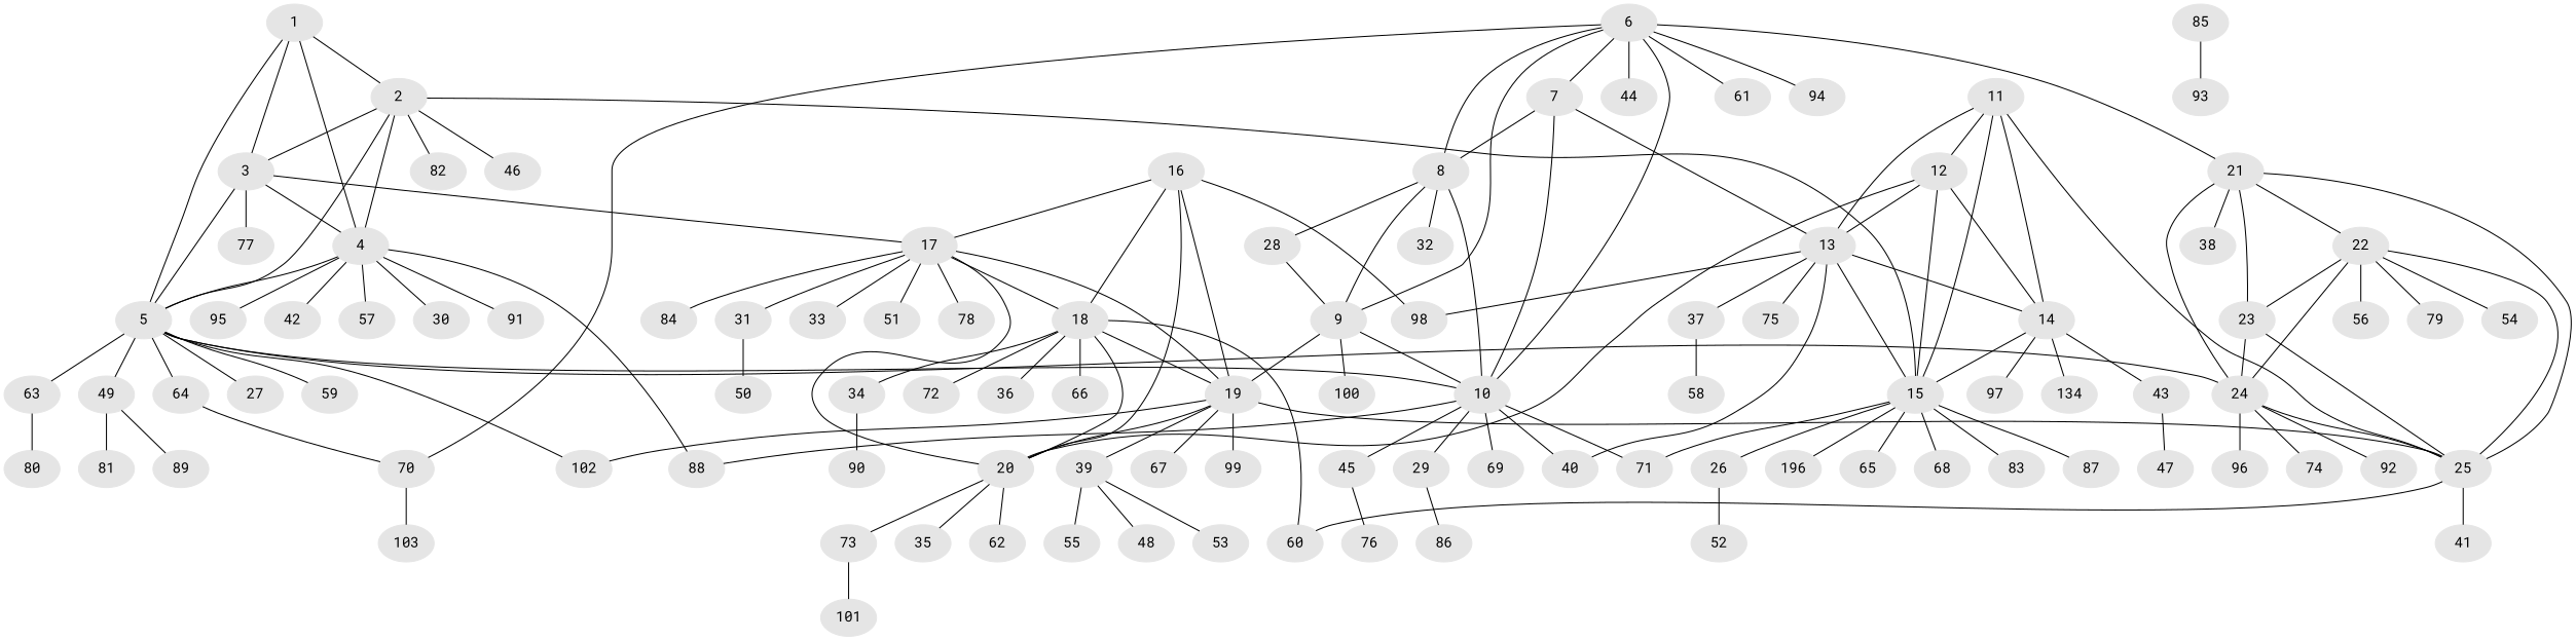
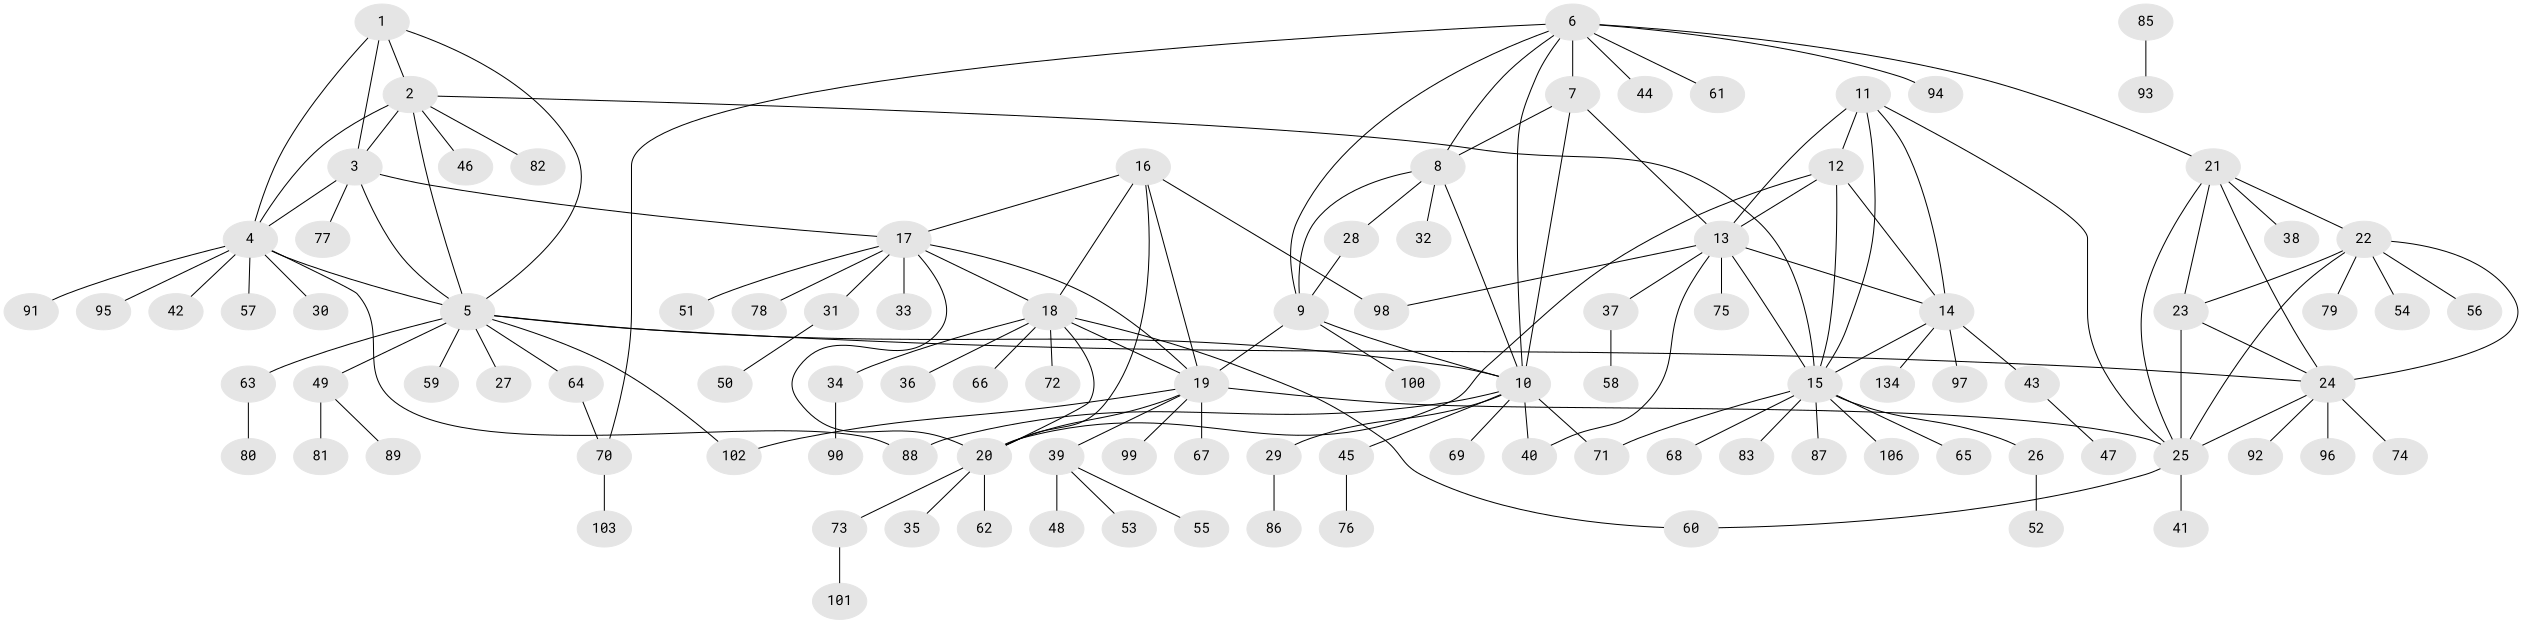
  graph {
    fontname="Roboto Mono"
    node [color=gray90 fontname="Roboto Mono" style=filled]
    edge [fontname="Roboto Mono"]
    1
    2
    3
    4
    5
    15
    46
    82
    17
    77
    30
    42
    57
    88
    91
    95
    10
    24
    27
    49
    59
    63
    64
    102
    71
    26
    65
    68
    83
    87
-   106 [label=196]
+   106
    19
    20
    18
    31
    33
    51
    78
-   84
    29
    40
    45
    69
    25
    74
    92
    96
    81
    89
    80
    70
    6
    7
    8
    9
    21
    44
    61
    94
    13
    28
    32
    100
    22
    23
    38
    103
    14
    37
    75
    98
    39
    67
    99
    86
    76
    11
    12
    43
    97
    n81 [label=134]
    60
    41
    35
    62
    73
    58
    47
    52
    16
    34
    36
    66
    72
    50
    90
    48
    53
    55
    101
    54
    56
    79
    85
    93
    1 -- 2
    1 -- 3
    1 -- 4
    1 -- 5
    2 -- 3
    2 -- 4
    2 -- 5
    2 -- 15
    2 -- 46
    2 -- 82
    3 -- 4
    3 -- 5
    3 -- 17
    3 -- 77
    4 -- 5
    4 -- 30
    4 -- 42
    4 -- 57
    4 -- 88
    4 -- 91
    4 -- 95
    5 -- 10
    5 -- 24
    5 -- 27
    5 -- 49
    5 -- 59
    5 -- 63
    5 -- 64
    5 -- 102
    15 -- 71
    15 -- 26
    15 -- 65
    15 -- 68
    15 -- 83
    15 -- 87
    15 -- 106
    17 -- 19
    17 -- 20
    17 -- 18
    17 -- 31
    17 -- 33
    17 -- 51
    17 -- 78
-   17 -- 84
    10 -- 88
    10 -- 71
    10 -- 29
    10 -- 40
    10 -- 45
    10 -- 69
    24 -- 25
    24 -- 74
    24 -- 92
    24 -- 96
    49 -- 81
    49 -- 89
    63 -- 80
    64 -- 70
    26 -- 52
    19 -- 102
    19 -- 20
    19 -- 25
    19 -- 39
    19 -- 67
    19 -- 99
    20 -- 35
    20 -- 62
    20 -- 73
    18 -- 19
    18 -- 20
    18 -- 60
    18 -- 34
    18 -- 36
    18 -- 66
    18 -- 72
    31 -- 50
    29 -- 86
    45 -- 76
    25 -- 60
    25 -- 41
    70 -- 103
    6 -- 10
    6 -- 70
    6 -- 7
    6 -- 8
    6 -- 9
    6 -- 21
    6 -- 44
    6 -- 61
    6 -- 94
    7 -- 10
    7 -- 8
    7 -- 13
    8 -- 10
    8 -- 9
    8 -- 28
    8 -- 32
    9 -- 10
    9 -- 19
    9 -- 100
    21 -- 24
    21 -- 25
    21 -- 22
    21 -- 23
    21 -- 38
    13 -- 15
    13 -- 40
    13 -- 14
    13 -- 37
    13 -- 75
    13 -- 98
    28 -- 9
    22 -- 24
    22 -- 25
    22 -- 23
    22 -- 54
    22 -- 56
    22 -- 79
    23 -- 24
    23 -- 25
    14 -- 15
    14 -- 43
    14 -- 97
    14 -- n81
    37 -- 58
    39 -- 48
    39 -- 53
    39 -- 55
    11 -- 15
    11 -- 25
    11 -- 13
    11 -- 14
    11 -- 12
    12 -- 15
    12 -- 20
    12 -- 13
    12 -- 14
    43 -- 47
    73 -- 101
    16 -- 17
    16 -- 19
    16 -- 20
    16 -- 18
    16 -- 98
    34 -- 90
    85 -- 93
  }
